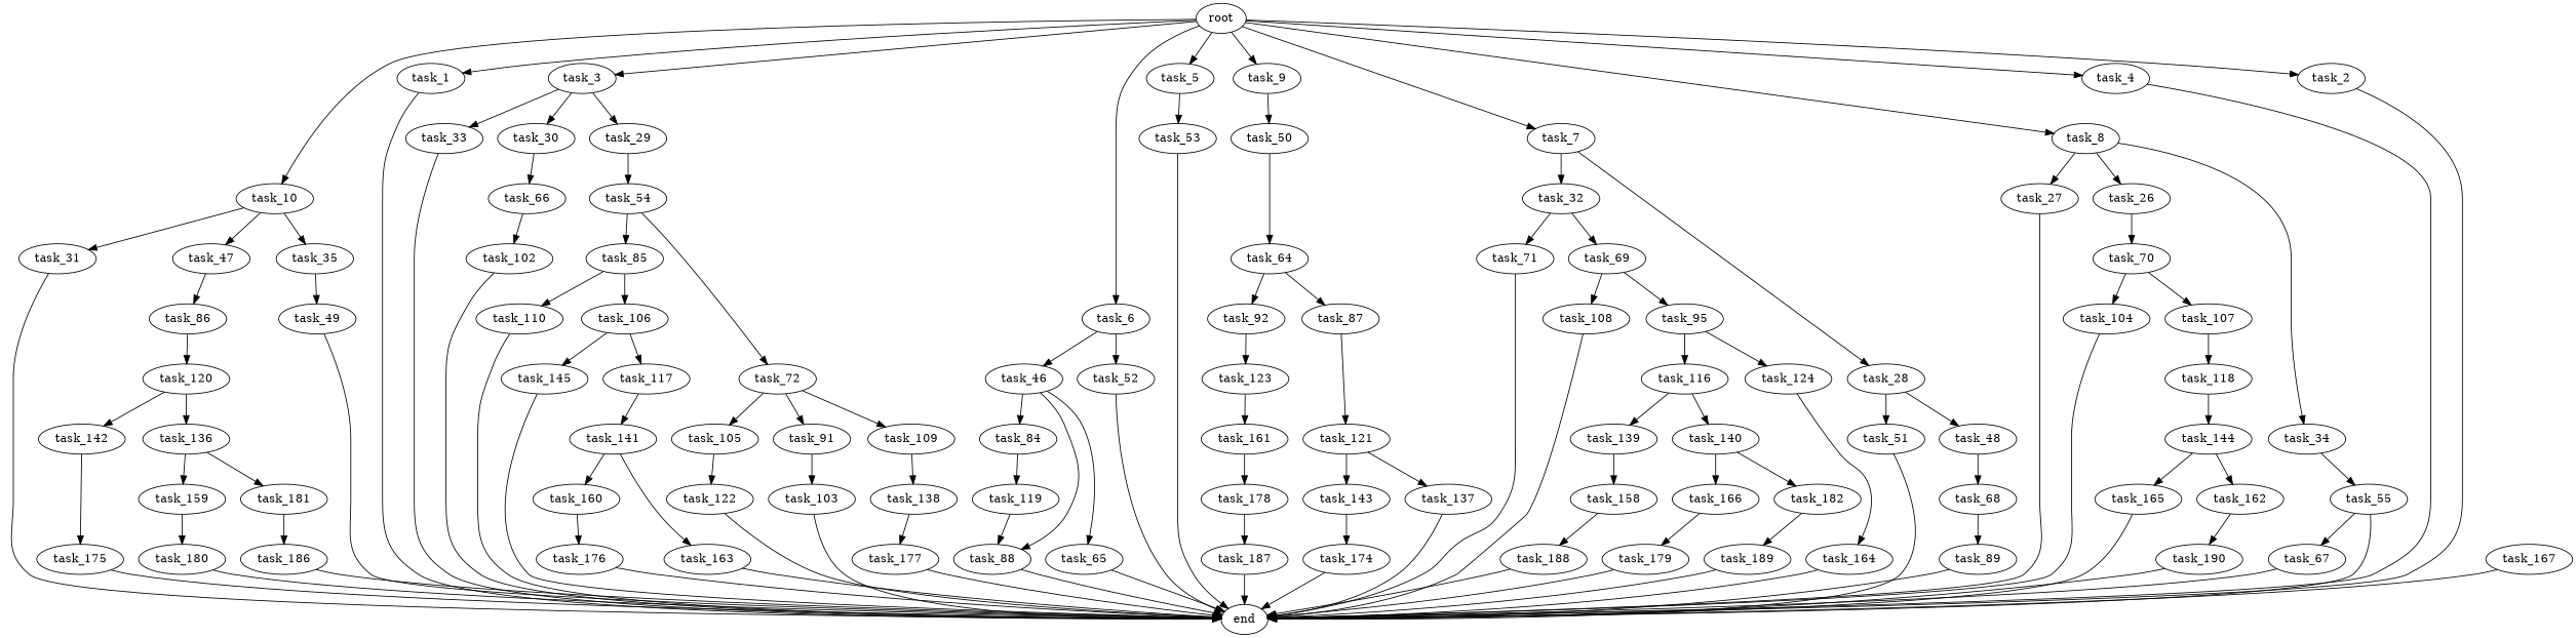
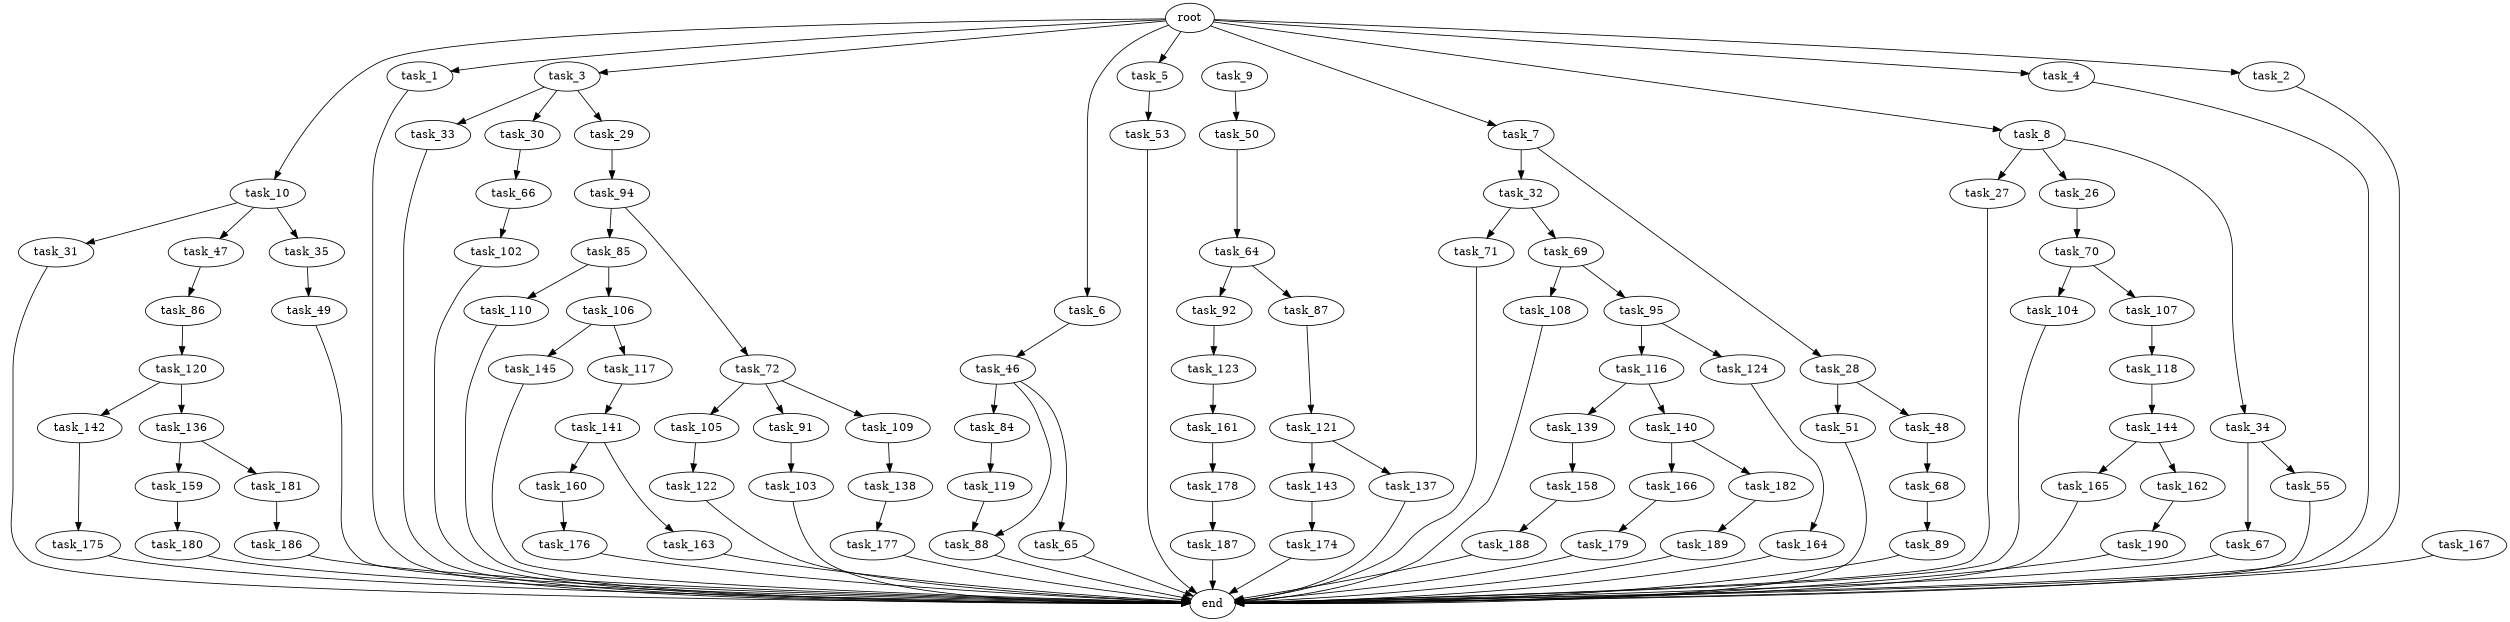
  digraph {
    task_110
    end
    task_31
    task_33
    task_47
    task_86
    task_120
    task_187
    task_27
    task_167
    task_106
    task_145
    task_117
    task_141
    task_177
    task_102
    task_165
    task_32
    task_71
    task_69
    task_108
    n22 [label=task_95]
    task_159
    task_180
    task_123
    task_161
    task_178
    task_30
    task_66
    task_10
    task_35
    task_49
    task_104
    task_138
    task_143
    task_174
    task_70
    task_107
    task_118
    task_53
    task_122
    task_1
    task_3
    task_29
-   task_54
+   task_54 [label=task_94]
    task_6
    task_46
-   task_52
    task_84
    task_88
    task_65
    task_119
    task_85
    task_160
    task_176
    task_26
    task_116
    task_139
    task_140
    task_158
    task_166
    task_182
    task_5
    task_163
    task_179
    task_188
    task_162
    task_190
    task_28
    task_51
    task_48
    task_68
    task_9
    task_50
    task_64
    task_89
    task_105
    task_67
    task_72
    task_189
    task_92
    task_87
    task_121
    task_142
    task_136
    task_175
    task_181
    task_124
    task_186
    task_164
    task_137
    task_91
    task_103
    task_109
    task_144
    task_34
    task_55
    task_7
    root
    task_8
    task_4
    task_2
    task_110 -> end
    task_31 -> end
    task_33 -> end
    task_47 -> task_86
    task_86 -> task_120
    task_120 -> task_142
    task_120 -> task_136
    task_187 -> end
    task_27 -> end
    task_167 -> end
    task_106 -> task_145
    task_106 -> task_117
    task_145 -> end
    task_117 -> task_141
    task_141 -> task_160
    task_141 -> task_163
    task_177 -> end
    task_102 -> end
    task_165 -> end
    task_32 -> task_71
    task_32 -> task_69
    task_71 -> end
    task_69 -> task_108
    task_69 -> n22
    task_108 -> end
    n22 -> task_116
    n22 -> task_124
    task_159 -> task_180
    task_180 -> end
    task_123 -> task_161
    task_161 -> task_178
    task_178 -> task_187
    task_30 -> task_66
    task_66 -> task_102
    task_10 -> task_31
    task_10 -> task_47
    task_10 -> task_35
    task_35 -> task_49
    task_49 -> end
    task_104 -> end
    task_138 -> task_177
    task_143 -> task_174
    task_174 -> end
    task_70 -> task_104
    task_70 -> task_107
    task_107 -> task_118
    task_118 -> task_144
    task_53 -> end
    task_122 -> end
    task_1 -> end
    task_3 -> task_33
    task_3 -> task_30
    task_3 -> task_29
    task_29 -> task_54
    task_54 -> task_85
    task_54 -> task_72
    task_6 -> task_46
-   task_6 -> task_52
    task_46 -> task_84
    task_46 -> task_88
    task_46 -> task_65
-   task_52 -> end
    task_84 -> task_119
    task_88 -> end
    task_65 -> end
    task_119 -> task_88
    task_85 -> task_110
    task_85 -> task_106
    task_160 -> task_176
    task_176 -> end
    task_26 -> task_70
    task_116 -> task_139
    task_116 -> task_140
    task_139 -> task_158
    task_140 -> task_166
    task_140 -> task_182
    task_158 -> task_188
    task_166 -> task_179
    task_182 -> task_189
    task_5 -> task_53
    task_163 -> end
    task_179 -> end
    task_188 -> end
    task_162 -> task_190
    task_190 -> end
    task_28 -> task_51
    task_28 -> task_48
    task_51 -> end
    task_48 -> task_68
    task_68 -> task_89
    task_9 -> task_50
    task_50 -> task_64
    task_64 -> task_92
    task_64 -> task_87
    task_89 -> end
    task_105 -> task_122
    task_67 -> end
    task_72 -> task_105
    task_72 -> task_91
    task_72 -> task_109
    task_189 -> end
    task_92 -> task_123
    task_87 -> task_121
    task_121 -> task_143
    task_121 -> task_137
    task_142 -> task_175
    task_136 -> task_159
    task_136 -> task_181
    task_175 -> end
    task_181 -> task_186
    task_124 -> task_164
    task_186 -> end
    task_164 -> end
    task_137 -> end
    task_91 -> task_103
    task_103 -> end
    task_109 -> task_138
    task_144 -> task_165
    task_144 -> task_162
-   task_55 -> task_67
+   task_34 -> task_67
    task_34 -> task_55
    task_55 -> end
    task_7 -> task_32
    task_7 -> task_28
    root -> task_10
    root -> task_1
    root -> task_3
    root -> task_6
    root -> task_5
-   root -> task_9
    root -> task_7
    root -> task_8
    root -> task_4
    root -> task_2
    task_8 -> task_27
    task_8 -> task_26
    task_8 -> task_34
    task_4 -> end
    task_2 -> end
  }
